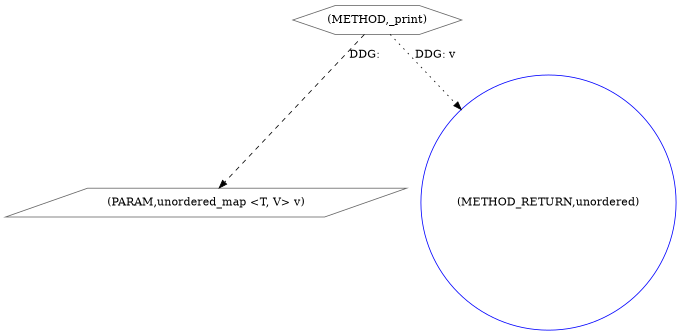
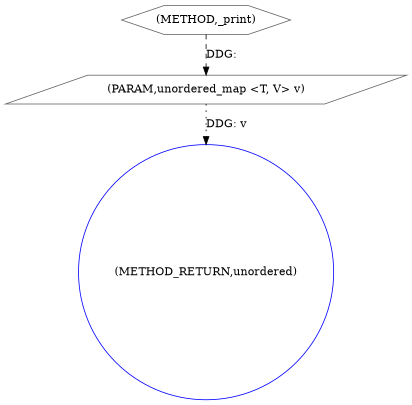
  digraph {
    node [color=gray40]
    n1 [label="(METHOD,_print)" shape=hexagon]
    n2 [label="(PARAM,unordered_map <T, V> v)" shape=parallelogram]
    n3 [color=blue label="(METHOD_RETURN,unordered)" shape=circle]
    n1 -> n2 [label="DDG: " style=dashed]
-   n1 -> n3 [label="DDG: v" style=dotted]
+   n2 -> n3 [label="DDG: v" style=dotted]
  }
